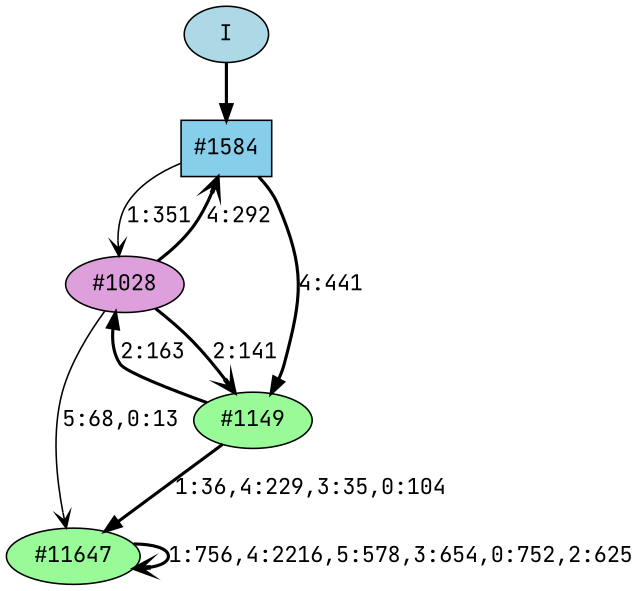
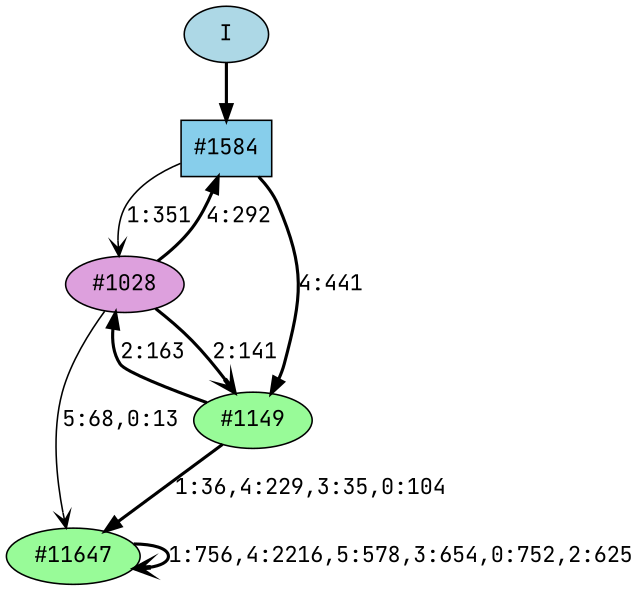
  digraph {
    fontname="JetBrains Mono"
    node [fillcolor=palegreen fontname="JetBrains Mono" style=filled]
    edge [arrowhead=vee fontname="JetBrains Mono" style=bold]
    n1 [fillcolor=skyblue label="#1584" shape=box]
    n2 [fillcolor=plum label="#1028"]
    n3 [label="#1149"]
    n4 [label="#11647"]
    I [fillcolor=lightblue]
    n1 -> n2 [label="1:351" style=solid]
    n1 -> n3 [arrowhead=normal label="4:441"]
-   n2 -> n1 [label="4:292"]
+   n2 -> n1 [arrowhead=normal label="4:292"]
    n2 -> n3 [label="2:141"]
    n2 -> n4 [label="5:68,0:13" style=solid]
    n3 -> n2 [arrowhead=normal label="2:163"]
    n3 -> n4 [arrowhead=normal label="1:36,4:229,3:35,0:104"]
    n4 -> n4 [label="1:756,4:2216,5:578,3:654,0:752,2:625"]
    I -> n1 [arrowhead=normal]
  }
